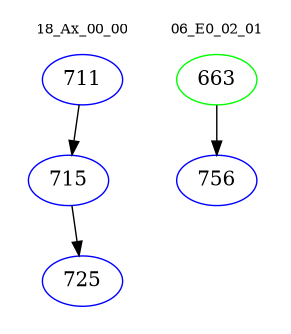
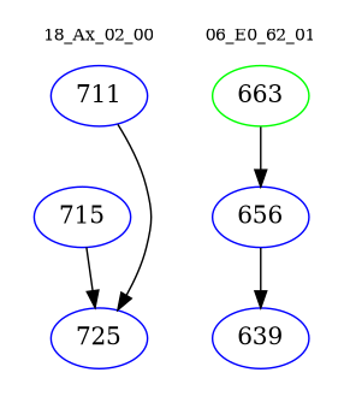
  digraph {
    node [color=blue]
    edge [color=black]
    n1 [label=711]
    n2 [label=715]
    n3 [label=725]
    n4 [color=green label=663]
-   n5 [label=756]
+   n5 [label=656]
+   n6 [label=639]
    subgraph cluster_1 {
      color=white
      fontsize=10
-     label="18_Ax_00_00"
+     label="18_Ax_02_00"
      n1
      n2
      n3
    }
    subgraph cluster_2 {
      color=white
      fontsize=10
-     label="06_E0_02_01"
+     label="06_E0_62_01"
      n4
      n5
+     n6
    }
-   n1 -> n2
+   n1 -> n3
    n2 -> n3
    n4 -> n5
+   n5 -> n6
  }
